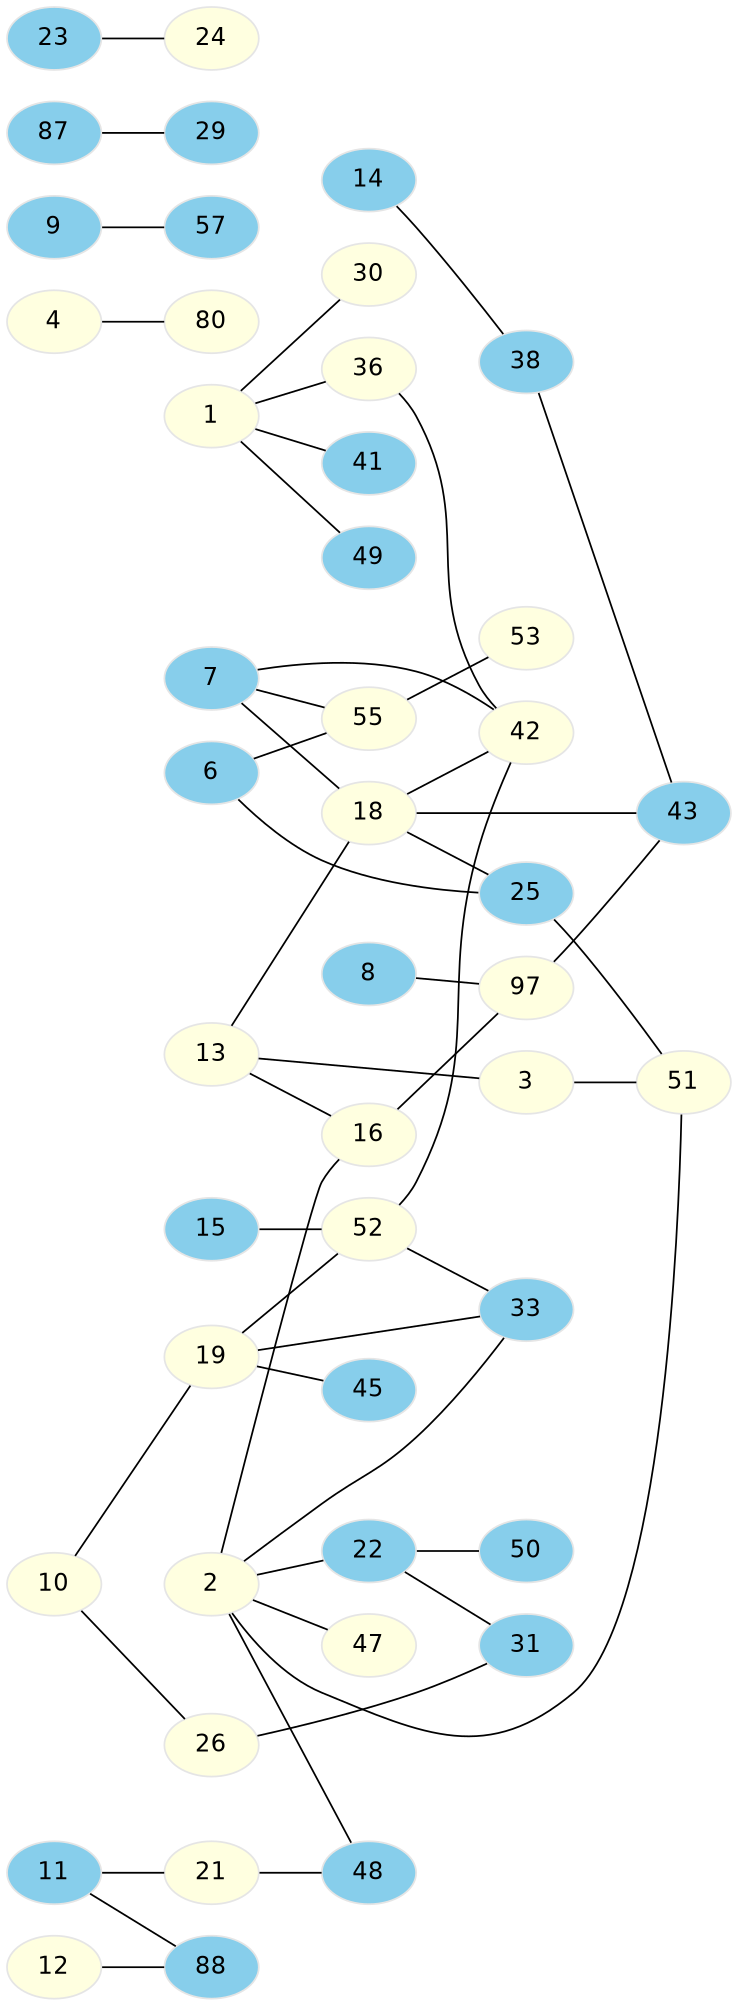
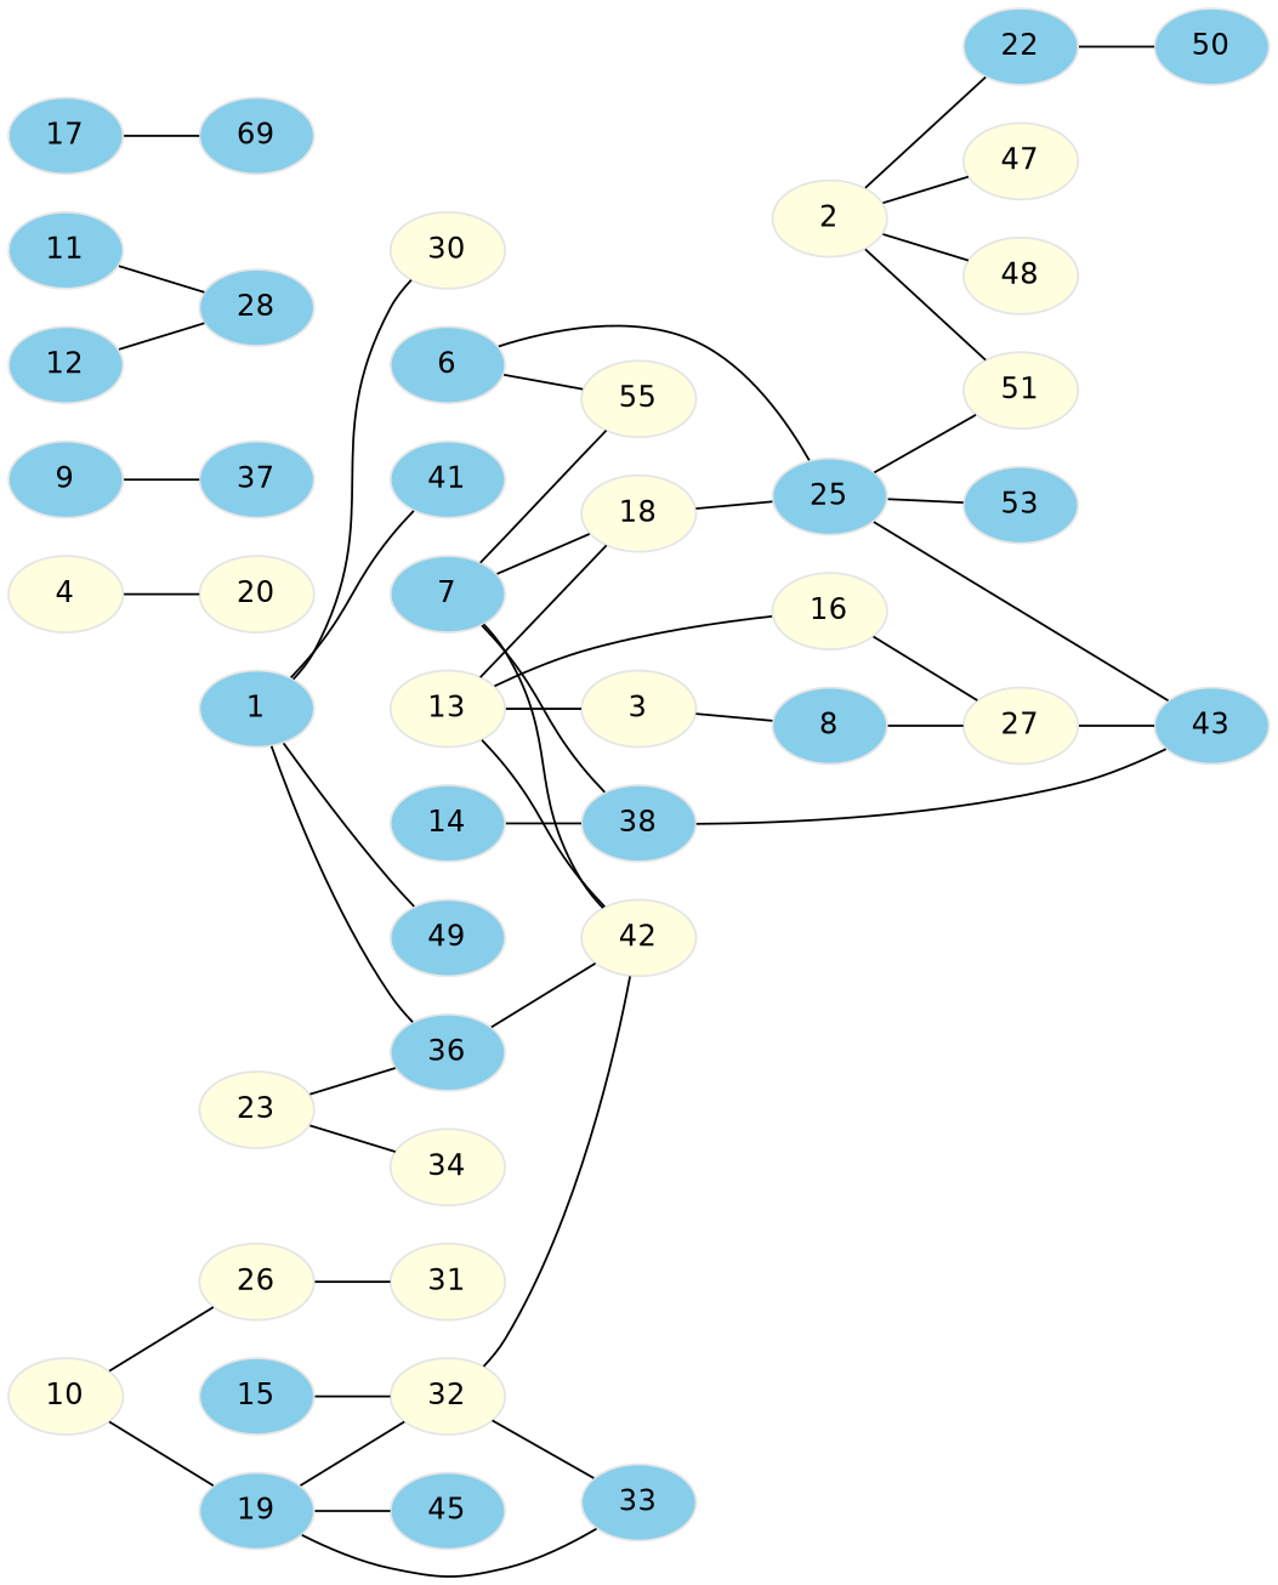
  graph {
    fontname="DejaVu Sans"
    rankdir=LR
    node [color=gray90 fillcolor=skyblue fontname="DejaVu Sans" style=filled]
    edge [fontname="DejaVu Sans" weight=1.0]
-   36 [fillcolor=lightyellow]
-   1 [fillcolor=lightyellow]
+   36
+   1
    n3 [fillcolor=lightyellow label=30]
    41
    49
    42 [fillcolor=lightyellow]
    2 [fillcolor=lightyellow]
    16 [fillcolor=lightyellow]
    22
    33
    47 [fillcolor=lightyellow]
-   48
+   48 [fillcolor=lightyellow]
    51 [fillcolor=lightyellow]
-   27 [fillcolor=lightyellow label=97]
-   31
+   27 [fillcolor=lightyellow]
+   31 [fillcolor=lightyellow]
    50
    3 [fillcolor=lightyellow]
    8
    4 [fillcolor=lightyellow]
-   20 [fillcolor=lightyellow label=80]
+   20 [fillcolor=lightyellow]
    6
    25
    55 [fillcolor=lightyellow]
    43
-   53 [fillcolor=lightyellow]
+   53
    7
    18 [fillcolor=lightyellow]
    38
    9
-   37 [label=57]
+   37
    10 [fillcolor=lightyellow]
-   19 [fillcolor=lightyellow]
+   19
    26 [fillcolor=lightyellow]
-   32 [fillcolor=lightyellow label=52]
+   32 [fillcolor=lightyellow]
    45
-   21 [fillcolor=lightyellow]
    11
-   28 [label=88]
-   12 [fillcolor=lightyellow]
+   28
+   12
    13 [fillcolor=lightyellow]
-   17 [label=87]
-   29
+   17
+   29 [label=69]
    14
    15
-   23
-   34 [fillcolor=lightyellow label=24]
+   23 [fillcolor=lightyellow]
+   34 [fillcolor=lightyellow]
    36 -- 42
    1 -- 36
    1 -- n3
    1 -- 41
    1 -- 49
-   2 -- 16
    2 -- 22
-   2 -- 33
    2 -- 47
    2 -- 48
    2 -- 51
    16 -- 27
-   22 -- 31
    22 -- 50
    27 -- 43
-   3 -- 51
+   3 -- 8
    8 -- 27
    4 -- 20
    6 -- 25
    6 -- 55 [weight=2.0]
    25 -- 51
-   18 -- 43
-   55 -- 53
+   25 -- 43
+   25 -- 53
    7 -- 42
    7 -- 55
    7 -- 18
+   7 -- 38
    18 -- 25
    38 -- 43
    9 -- 37
    10 -- 19
    10 -- 26
    19 -- 33
    19 -- 32
    19 -- 45
    26 -- 31
    32 -- 42
    32 -- 33
-   21 -- 48
-   11 -- 21
    11 -- 28
    12 -- 28
-   18 -- 42 [weight=2.0]
+   13 -- 42 [weight=2.0]
    13 -- 16
    13 -- 3
    13 -- 18
    17 -- 29
    14 -- 38
    15 -- 32 [weight=2.0]
+   23 -- 36
    23 -- 34
  }
